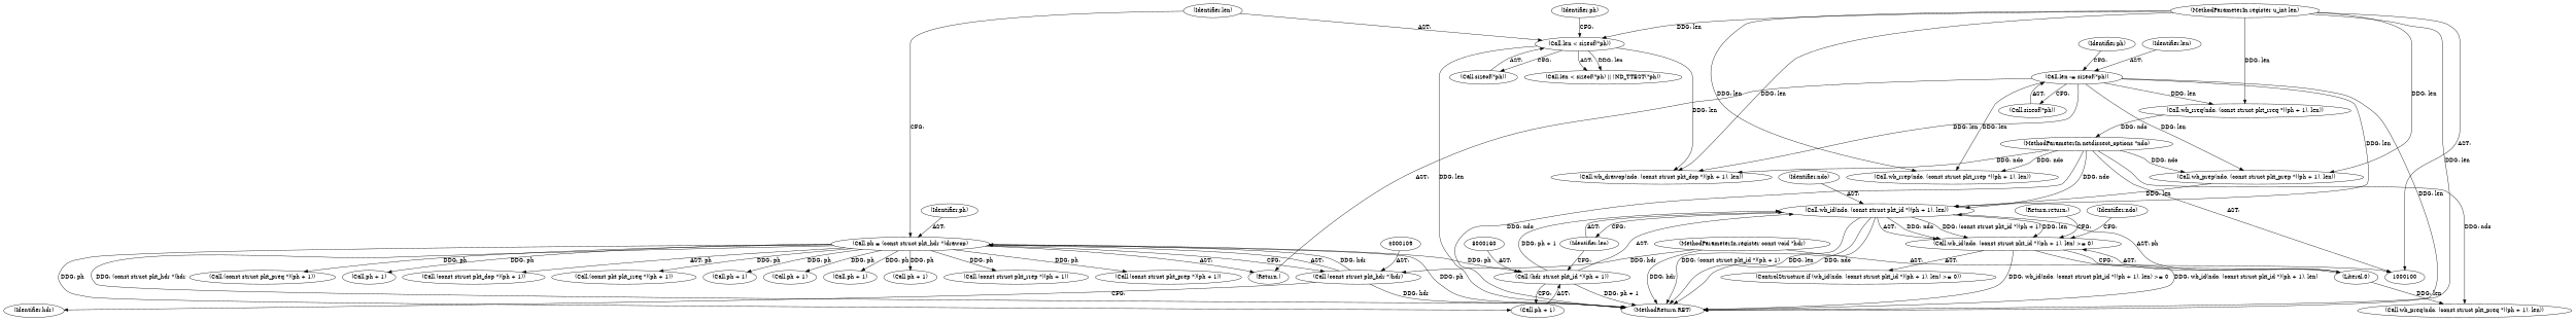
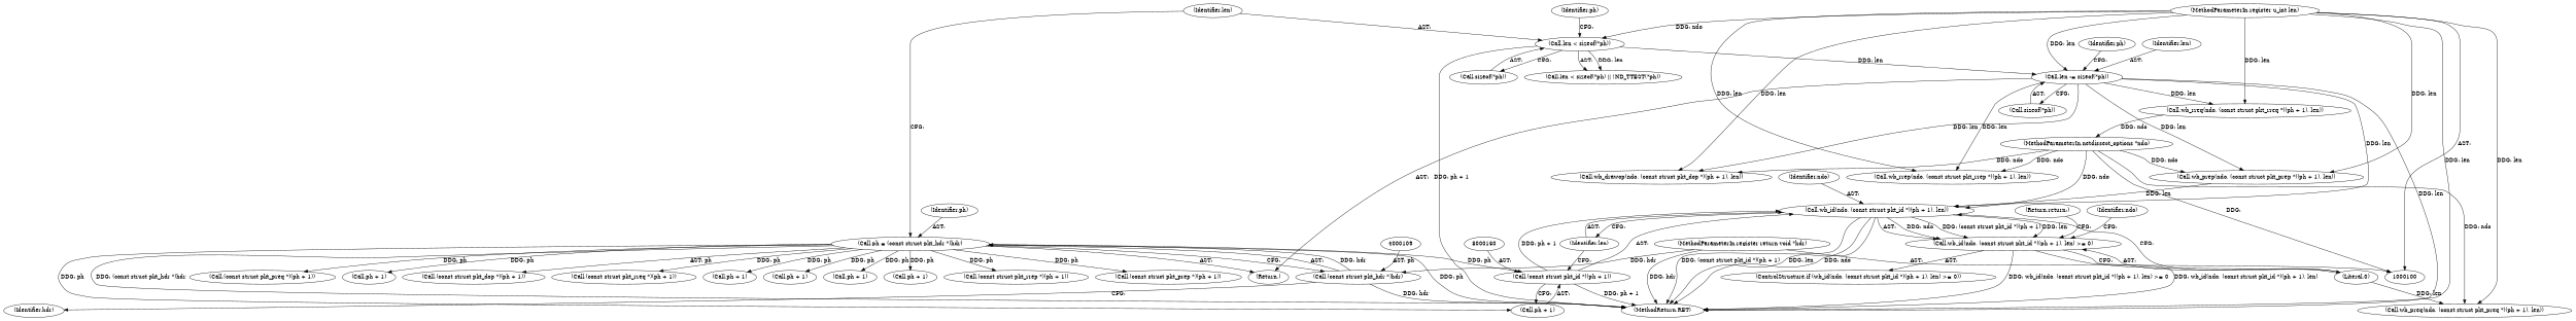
  digraph {
    n1 [label="(Call,wb_id(ndo, (const struct pkt_id *)(ph + 1), len))"]
    n2 [label="(Call,wb_id(ndo, (const struct pkt_id *)(ph + 1), len) >= 0)"]
    n3 [label="(Identifier,len)"]
    n4 [label="(MethodReturn,RET)"]
    n5 [label="(Literal,0)"]
    n6 [label="(ControlStructure,if (wb_id(ndo, (const struct pkt_id *)(ph + 1), len) >= 0))"]
-   n7 [label="(Call,(hdr struct pkt_id *)(ph + 1))"]
+   n7 [label="(Call,(const struct pkt_id *)(ph + 1))"]
    n8 [label="(MethodParameterIn,netdissect_options *ndo)"]
    n9 [label="(Call,wb_rrep(ndo, (const struct pkt_rrep *)(ph + 1), len))"]
    n10 [label="(Call,wb_prep(ndo, (const struct pkt_prep *)(ph + 1), len))"]
    n11 [label="(Call,wb_drawop(ndo, (const struct pkt_dop *)(ph + 1), len))"]
    n12 [label="(Call,wb_preq(ndo, (const struct pkt_preq *)(ph + 1), len))"]
    1000100
    n14 [label="(Call,wb_rreq(ndo, (const struct pkt_rreq *)(ph + 1), len))"]
    n15 [label="(Call,ph + 1)"]
-   n16 [label="(Call,ph = (const struct pkt_hdr *)drawop)"]
+   n16 [label="(Call,ph = (const struct pkt_hdr *)hdr)"]
    n17 [label="(Call,(const struct pkt_hdr *)hdr)"]
    n18 [label="(Return,)"]
    n19 [label="(Call,(const struct pkt_preq *)(ph + 1))"]
    n20 [label="(Call,ph + 1)"]
    n21 [label="(Call,(const struct pkt_dop *)(ph + 1))"]
-   n22 [label="(Call,(const pkt pkt_rreq *)(ph + 1))"]
+   n22 [label="(Call,(const struct pkt_rreq *)(ph + 1))"]
    n23 [label="(Call,ph + 1)"]
    n24 [label="(Call,ph + 1)"]
    n25 [label="(Call,ph + 1)"]
    n26 [label="(Call,ph + 1)"]
    n27 [label="(Call,(const struct pkt_rrep *)(ph + 1))"]
    n28 [label="(Call,(const struct pkt_prep *)(ph + 1))"]
    n29 [label="(Identifier,hdr)"]
-   n30 [label="(MethodParameterIn,register const void *hdr)"]
+   n30 [label="(MethodParameterIn,register return void *hdr)"]
    n31 [label="(Call,len -= sizeof(*ph))"]
    n32 [label="(Call,sizeof(*ph))"]
    n33 [label="(Call,len < sizeof(*ph))"]
    n34 [label="(Call,len < sizeof(*ph) || !ND_TTEST(*ph))"]
    n35 [label="(Call,sizeof(*ph))"]
    n36 [label="(MethodParameterIn,register u_int len)"]
    n37 [label="(Identifier,ph)"]
    n38 [label="(Identifier,len)"]
    n39 [label="(Identifier,ndo)"]
    n40 [label="(Identifier,ndo)"]
    n41 [label="(Identifier,ph)"]
    n42 [label="(Return,return;)"]
    n43 [label="(Identifier,ph)"]
    n44 [label="(Identifier,len)"]
    n45 [label=8000160]
    n46 [label=4000109]
    n1 -> n2 [label="AST: "]
    n1 -> n2 [label="DDG: ndo"]
    n1 -> n2 [label="DDG: (const struct pkt_id *)(ph + 1)"]
    n1 -> n2 [label="DDG: len"]
    n1 -> n3 [label="CFG: "]
    n1 -> n4 [label="DDG: (const struct pkt_id *)(ph + 1)"]
    n1 -> n4 [label="DDG: len"]
    n1 -> n4 [label="DDG: ndo"]
    n2 -> n4 [label="DDG: wb_id(ndo, (const struct pkt_id *)(ph + 1), len)"]
    n2 -> n4 [label="DDG: wb_id(ndo, (const struct pkt_id *)(ph + 1), len) >= 0"]
    n2 -> n5 [label="CFG: "]
    n2 -> n6 [label="AST: "]
    n3 -> n1 [label="AST: "]
    n3 -> n7 [label="CFG: "]
-   n5 -> n1 [label="AST: ph"]
+   n5 -> n1 [label="CFG: "]
    n5 -> n2 [label="AST: "]
    n5 -> n12 [label="DDG: len"]
    n7 -> n1 [label="AST: "]
    n7 -> n1 [label="DDG: ph + 1"]
    n7 -> n4 [label="DDG: ph + 1"]
    n7 -> n15 [label="CFG: "]
    n8 -> n1 [label="DDG: ndo"]
-   n8 -> n4 [label="DDG: ndo"]
    n8 -> n9 [label="DDG: ndo"]
    n8 -> n10 [label="DDG: ndo"]
    n8 -> n11 [label="DDG: ndo"]
    n8 -> n12 [label="DDG: ndo"]
-   n8 -> 1000100 [label="AST: "]
+   n8 -> 1000100 [label="DDG: "]
    n10 -> n1 [label="DDG: len"]
    n14 -> n8 [label="DDG: ndo"]
    n15 -> n7 [label="AST: "]
    n16 -> n4 [label="DDG: (const struct pkt_hdr *)hdr"]
    n16 -> n4 [label="DDG: ph"]
    n16 -> n7 [label="DDG: ph"]
    n16 -> n15 [label="DDG: ph"]
    n16 -> n17 [label="CFG: "]
    n16 -> n18 [label="AST: "]
    n16 -> n19 [label="DDG: ph"]
    n16 -> n20 [label="DDG: ph"]
    n16 -> n21 [label="AST: ph"]
    n16 -> n22 [label="DDG: ph"]
    n16 -> n23 [label="DDG: ph"]
    n16 -> n24 [label="DDG: ph"]
    n16 -> n25 [label="DDG: ph"]
    n16 -> n26 [label="DDG: ph"]
    n16 -> n27 [label="DDG: ph"]
    n16 -> n28 [label="DDG: ph"]
    n17 -> n4 [label="DDG: hdr"]
    n17 -> n16 [label="AST: "]
    n17 -> n16 [label="DDG: hdr"]
    n17 -> n29 [label="CFG: "]
    n30 -> n4 [label="DDG: hdr"]
    n30 -> 1000100 [label="AST: "]
    n30 -> n17 [label="DDG: hdr"]
    n31 -> n1 [label="DDG: len"]
    n31 -> n4 [label="DDG: len"]
    n31 -> n9 [label="DDG: len"]
    n31 -> n10 [label="DDG: len"]
    n31 -> n11 [label="DDG: len"]
    n31 -> n14 [label="DDG: len"]
    n31 -> n18 [label="AST: "]
    n31 -> n32 [label="CFG: "]
    n32 -> n31 [label="AST: "]
-   n33 -> n4 [label="DDG: len"]
-   n33 -> n11 [label="DDG: len"]
+   n33 -> n4 [label="DDG: ph + 1"]
+   n33 -> n31 [label="DDG: len"]
    n33 -> n34 [label="AST: "]
    n33 -> n34 [label="DDG: len"]
    n33 -> n35 [label="CFG: "]
    n35 -> n33 [label="AST: "]
    n36 -> n4 [label="DDG: len"]
    n36 -> n9 [label="DDG: len"]
    n36 -> n10 [label="DDG: len"]
    n36 -> n11 [label="DDG: len"]
+   n36 -> n12 [label="DDG: len"]
    n36 -> 1000100 [label="AST: "]
    n36 -> n14 [label="DDG: len"]
-   n36 -> n33 [label="DDG: len"]
+   n36 -> n31 [label="DDG: len"]
+   n36 -> n33 [label="DDG: ndo"]
    n37 -> n31 [label="CFG: "]
    n38 -> n16 [label="CFG: "]
    n38 -> n33 [label="AST: "]
    n39 -> n1 [label="AST: "]
    n40 -> n2 [label="CFG: "]
    n41 -> n33 [label="CFG: "]
    n42 -> n2 [label="CFG: "]
    n43 -> n16 [label="AST: "]
    n44 -> n31 [label="AST: "]
    n45 -> n7 [label="AST: "]
-   n46 -> n17 [label="AST: "]
+   n46 -> n17 [label="AST: ph"]
  }
